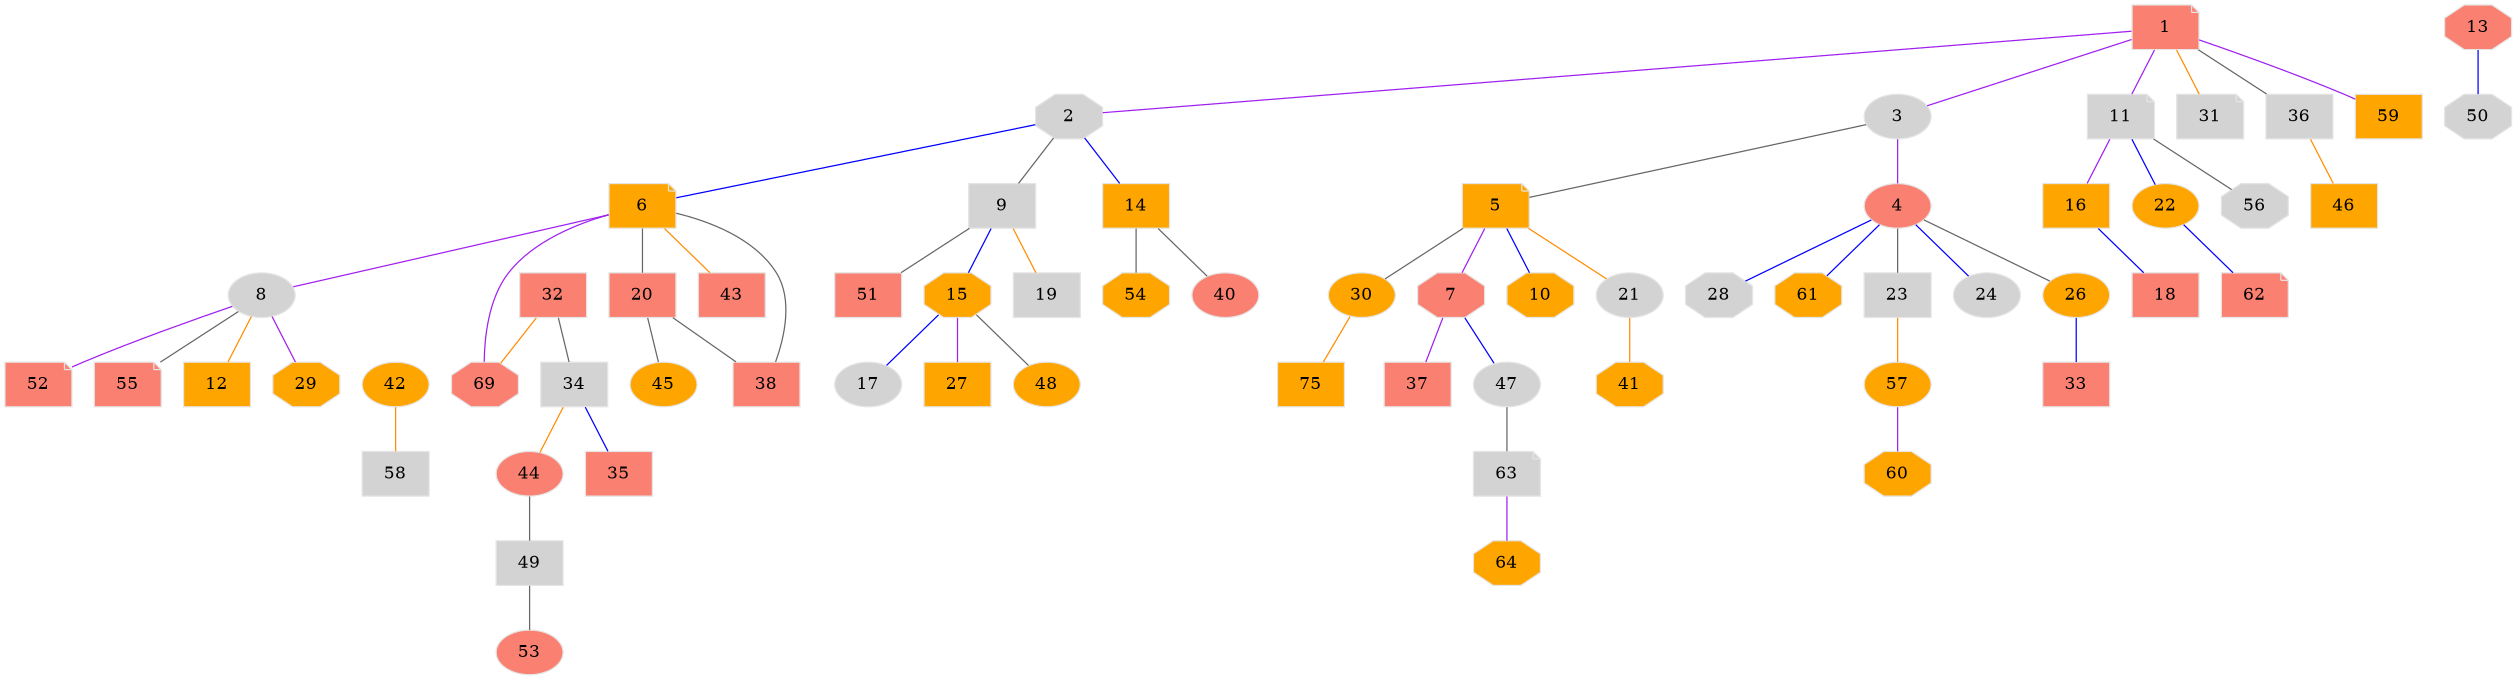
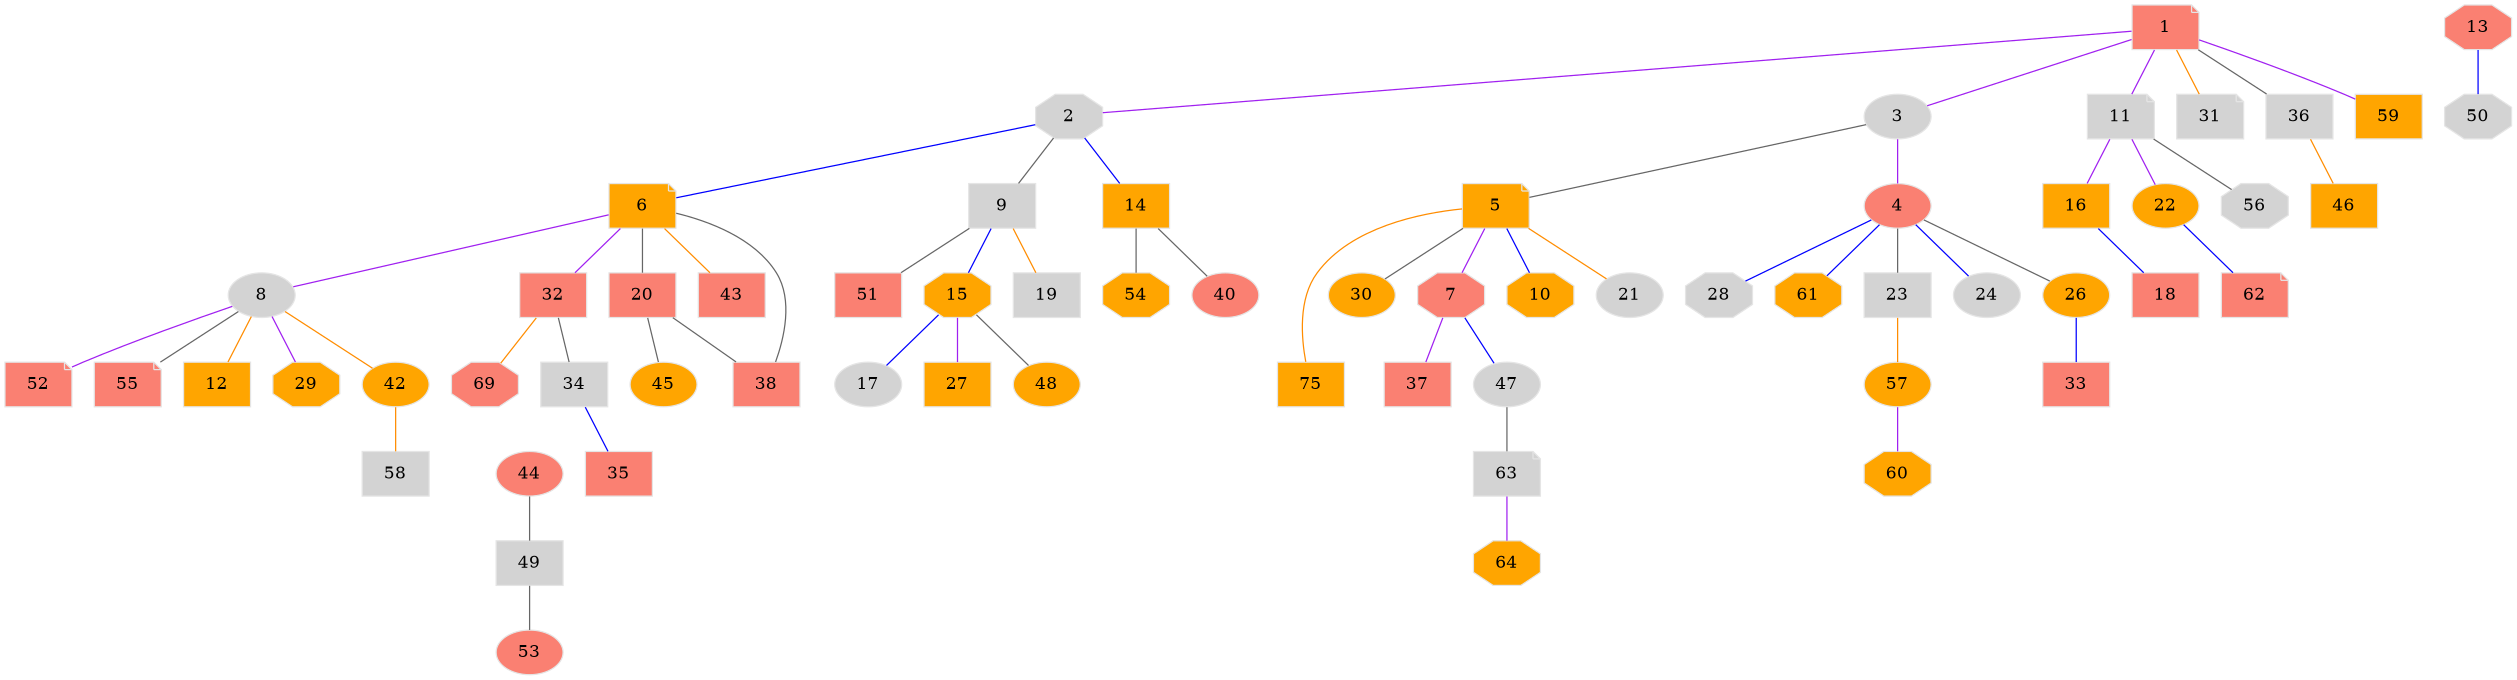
  graph {
    node [color=gray90 fillcolor=orange shape=box style=filled]
    edge [color=gray40]
    1 [fillcolor=salmon shape=note]
    2 [fillcolor=lightgrey shape=octagon]
    3 [fillcolor=lightgrey shape=ellipse]
    11 [fillcolor=lightgrey shape=note]
    31 [fillcolor=lightgrey shape=note]
    36 [fillcolor=lightgrey]
    59
    6 [shape=note]
    9 [fillcolor=lightgrey]
    14
    4 [fillcolor=salmon shape=ellipse]
    5 [shape=note]
    16
    22 [shape=ellipse]
    56 [fillcolor=lightgrey shape=octagon]
    46
    8 [fillcolor=lightgrey shape=ellipse]
    20 [fillcolor=salmon]
    32 [fillcolor=salmon]
    43 [fillcolor=salmon]
    38 [fillcolor=salmon]
    15 [shape=octagon]
    19 [fillcolor=lightgrey]
    51 [fillcolor=salmon]
    40 [fillcolor=salmon shape=ellipse]
    54 [shape=octagon]
    23 [fillcolor=lightgrey]
    24 [fillcolor=lightgrey shape=ellipse]
    26 [shape=ellipse]
    28 [fillcolor=lightgrey shape=octagon]
    61 [shape=octagon]
    7 [fillcolor=salmon shape=octagon]
    10 [shape=octagon]
    21 [fillcolor=lightgrey shape=ellipse]
    n35 [label=75]
    30 [shape=ellipse]
    57 [shape=ellipse]
    33 [fillcolor=salmon]
    37 [fillcolor=salmon]
    47 [fillcolor=lightgrey shape=ellipse]
-   41 [shape=octagon]
    12
    29 [shape=octagon]
    42 [shape=ellipse]
    52 [fillcolor=salmon shape=note]
    55 [fillcolor=salmon shape=note]
    13 [fillcolor=salmon shape=octagon]
    50 [fillcolor=lightgrey shape=octagon]
    45 [shape=ellipse]
    34 [fillcolor=lightgrey]
    n51 [fillcolor=salmon label=69 shape=octagon]
    63 [fillcolor=lightgrey shape=note]
    58 [fillcolor=lightgrey]
    17 [fillcolor=lightgrey shape=ellipse]
    27
    48 [shape=ellipse]
    18 [fillcolor=salmon]
    62 [fillcolor=salmon shape=note]
    60 [shape=octagon]
    35 [fillcolor=salmon]
    44 [fillcolor=salmon shape=ellipse]
    49 [fillcolor=lightgrey]
    53 [fillcolor=salmon shape=ellipse]
    64 [shape=octagon]
    1 -- 2 [color=purple]
    1 -- 3 [color=purple]
    1 -- 11 [color=purple]
    1 -- 31 [color=darkorange]
    1 -- 36
    1 -- 59 [color=purple]
    2 -- 6 [color=blue]
    2 -- 9
    2 -- 14 [color=blue]
    3 -- 4 [color=purple]
    3 -- 5
    11 -- 16 [color=purple]
-   11 -- 22 [color=blue]
+   11 -- 22 [color=purple]
    11 -- 56
    36 -- 46 [color=darkorange]
    6 -- 8 [color=purple]
    6 -- 20
-   6 -- n51 [color=purple]
+   6 -- 32 [color=purple]
    6 -- 43 [color=darkorange]
    6 -- 38
    9 -- 15 [color=blue]
    9 -- 19 [color=darkorange]
    9 -- 51
    14 -- 40
    14 -- 54
    4 -- 23
    4 -- 24 [color=blue]
    4 -- 26
    4 -- 28 [color=blue]
    4 -- 61 [color=blue]
    5 -- 7 [color=purple]
    5 -- 10 [color=blue]
    5 -- 21 [color=darkorange]
-   30 -- n35 [color=darkorange]
+   5 -- n35 [color=darkorange]
    5 -- 30
    16 -- 18 [color=blue]
    22 -- 62 [color=blue]
    8 -- 12 [color=darkorange]
    8 -- 29 [color=purple]
+   8 -- 42 [color=darkorange]
    8 -- 52 [color=purple]
    8 -- 55
    20 -- 38
    20 -- 45
    32 -- 34
    32 -- n51 [color=darkorange]
    15 -- 17 [color=blue]
    15 -- 27 [color=purple]
    15 -- 48
    23 -- 57 [color=darkorange]
    26 -- 33 [color=blue]
    7 -- 37 [color=purple]
    7 -- 47 [color=blue]
-   21 -- 41 [color=darkorange]
    57 -- 60 [color=purple]
    47 -- 63
    42 -- 58 [color=darkorange]
    13 -- 50 [color=blue]
    34 -- 35 [color=blue]
-   34 -- 44 [color=darkorange]
    63 -- 64 [color=purple]
    44 -- 49
    49 -- 53
  }
